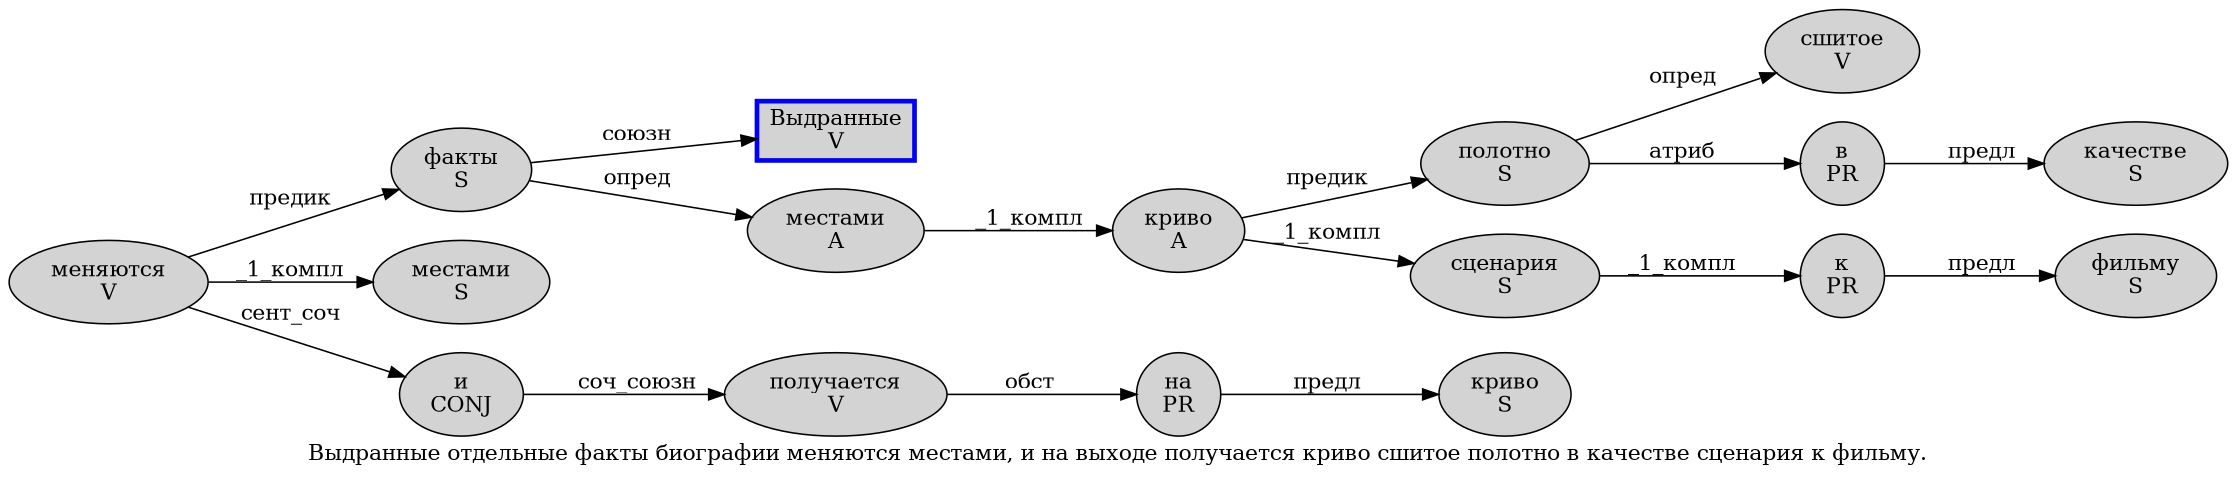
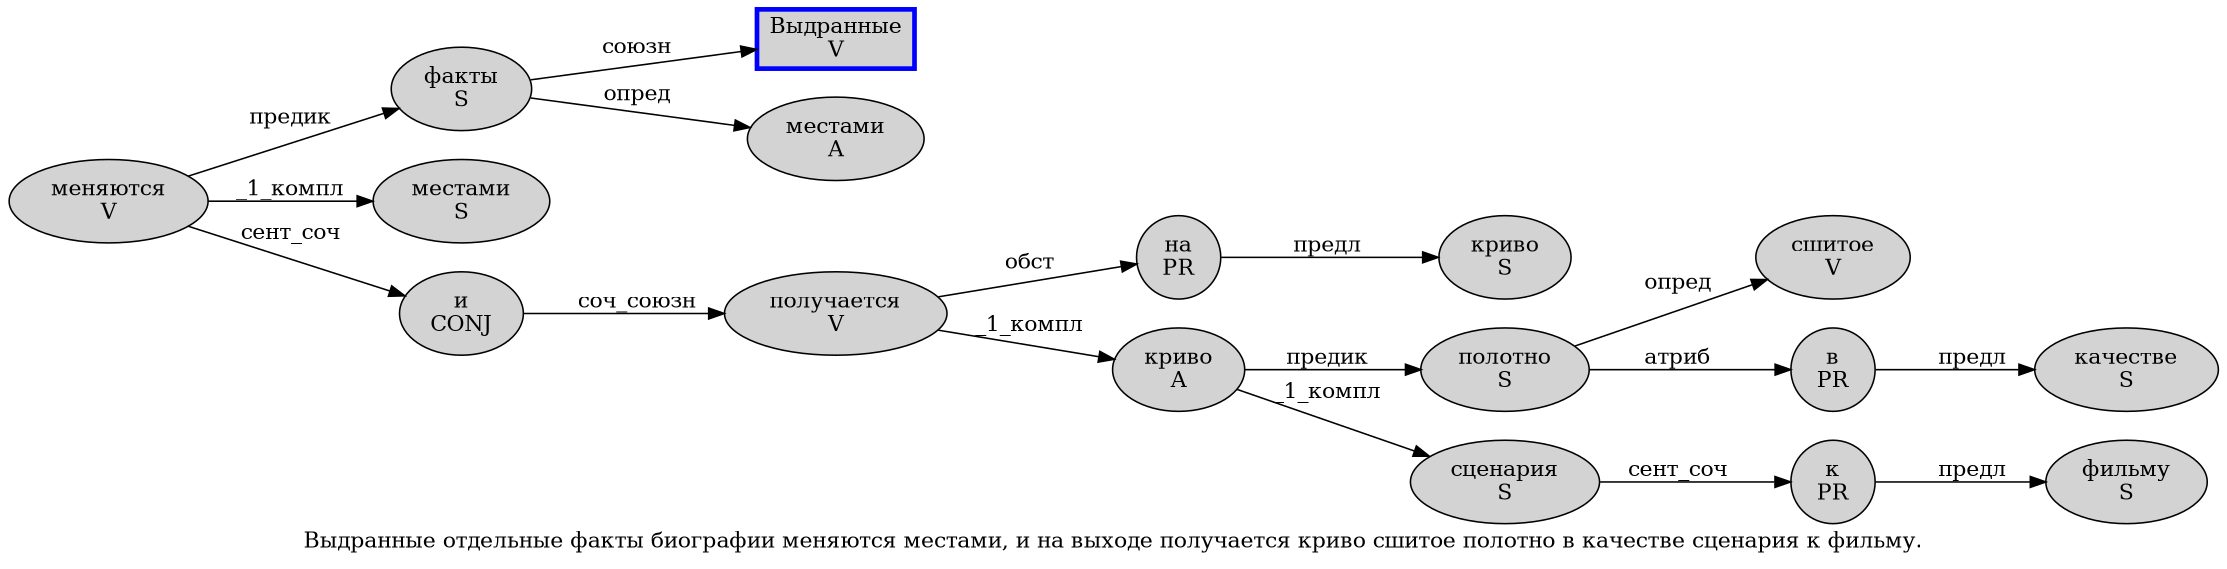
  digraph {
    label="Выдранные отдельные факты биографии меняются местами, и на выходе получается криво сшитое полотно в качестве сценария к фильму."
    rankdir=LR
    node [fillcolor=lightgray penwidth=1 shape=ellipse style=filled]
    n1 [color=blue label="Выдранные\nV" penwidth=3 shape=box]
    n2 [label="местами\nA"]
    n3 [label="факты\nS"]
    n4 [label="меняются\nV"]
    n5 [label="местами\nS"]
    n6 [label="и\nCONJ"]
    n7 [label="получается\nV"]
    n8 [label="на\nPR"]
    n9 [label="криво\nA"]
    n10 [label="криво\nS"]
    n11 [label="полотно\nS"]
    n12 [label="сценария\nS"]
    n13 [label="сшитое\nV"]
    n14 [label="в\nPR"]
    n15 [label="к\nPR"]
    n16 [label="качестве\nS"]
    n17 [label="фильму\nS"]
    n3 -> n1 [label="союзн"]
    n3 -> n2 [label="опред"]
    n4 -> n3 [label="предик"]
    n4 -> n5 [label="_1_компл"]
    n4 -> n6 [label="сент_соч"]
    n6 -> n7 [label="соч_союзн"]
    n7 -> n8 [label="обст"]
-   n2 -> n9 [label="_1_компл"]
+   n7 -> n9 [label="_1_компл"]
    n8 -> n10 [label="предл"]
    n9 -> n11 [label="предик"]
    n9 -> n12 [label="_1_компл"]
    n11 -> n13 [label="опред"]
    n11 -> n14 [label="атриб"]
-   n12 -> n15 [label="_1_компл"]
+   n12 -> n15 [label="сент_соч"]
    n14 -> n16 [label="предл"]
    n15 -> n17 [label="предл"]
  }
